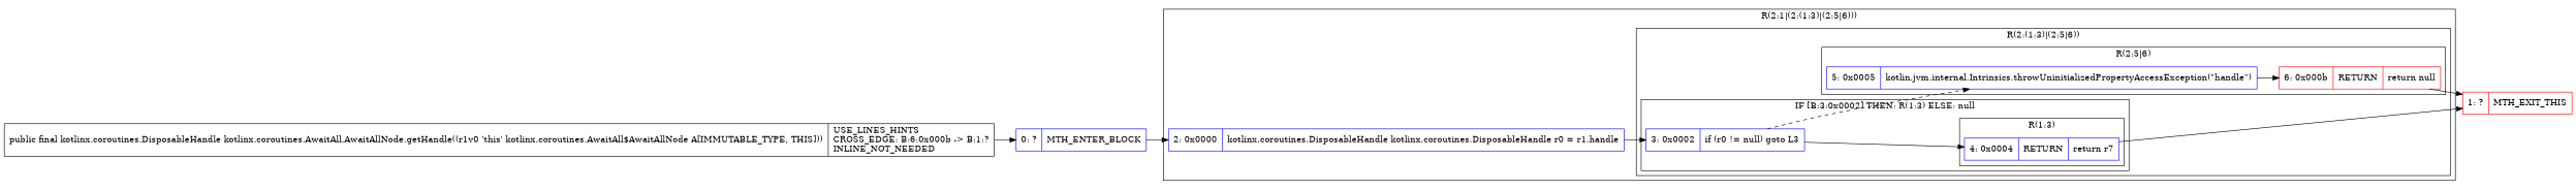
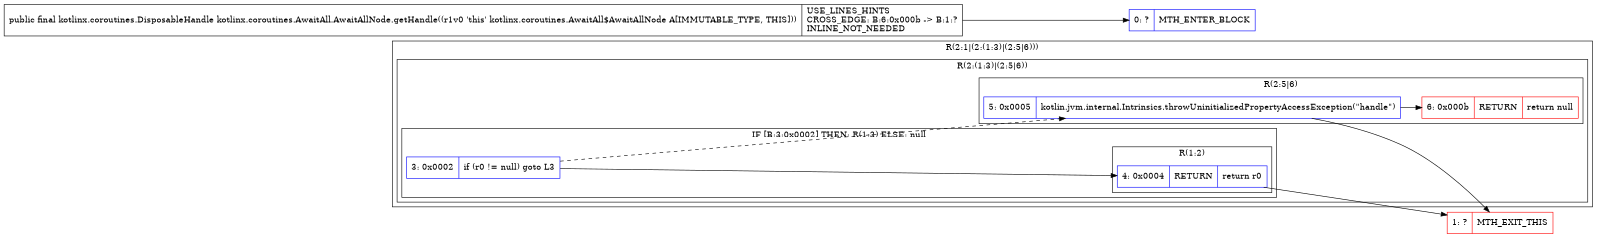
  digraph {
    rankdir=LR
    node [color=blue shape=record]
-   n1 [label="{4\:\ 0x0004|RETURN\l|return r7\l}"]
+   n1 [label="{4\:\ 0x0004|RETURN\l|return r0\l}"]
    n2 [label="{3\:\ 0x0002|if (r0 != null) goto L3\l}"]
    n3 [label="{5\:\ 0x0005|kotlin.jvm.internal.Intrinsics.throwUninitializedPropertyAccessException(\"handle\")\l}"]
    n4 [color=red label="{6\:\ 0x000b|RETURN\l|return null\l}"]
-   n5 [label="{2\:\ 0x0000|kotlinx.coroutines.DisposableHandle kotlinx.coroutines.DisposableHandle r0 = r1.handle\l}"]
    n6 [color=red label="{1\:\ ?|MTH_EXIT_THIS\l}"]
    n7 [label="{0\:\ ?|MTH_ENTER_BLOCK\l}"]
    n8 [label="{public final kotlinx.coroutines.DisposableHandle kotlinx.coroutines.AwaitAll.AwaitAllNode.getHandle((r1v0 'this' kotlinx.coroutines.AwaitAll$AwaitAllNode A[IMMUTABLE_TYPE, THIS]))  | USE_LINES_HINTS\lCROSS_EDGE: B:6:0x000b \-\> B:1:?\lINLINE_NOT_NEEDED\l}" color=""]
    subgraph cluster_1 {
      label="R(2:1|(2:(1:3)|(2:5|6)))"
-     n5
      subgraph cluster_2 {
        label="R(2:(1:3)|(2:5|6))"
        subgraph cluster_3 {
          label="IF [B:3:0x0002] THEN: R(1:3) ELSE: null"
          n2
          subgraph cluster_4 {
-           label="R(1:3)"
+           label="R(1:2)"
            n1
          }
        }
        subgraph cluster_5 {
          label="R(2:5|6)"
          n3
          n4
        }
      }
    }
    n1 -> n6
    n2 -> n1
    n2 -> n3 [style=dashed]
    n3 -> n4
-   n4 -> n6
-   n5 -> n2
-   n7 -> n5
+   n3 -> n6
    n8 -> n7
  }
